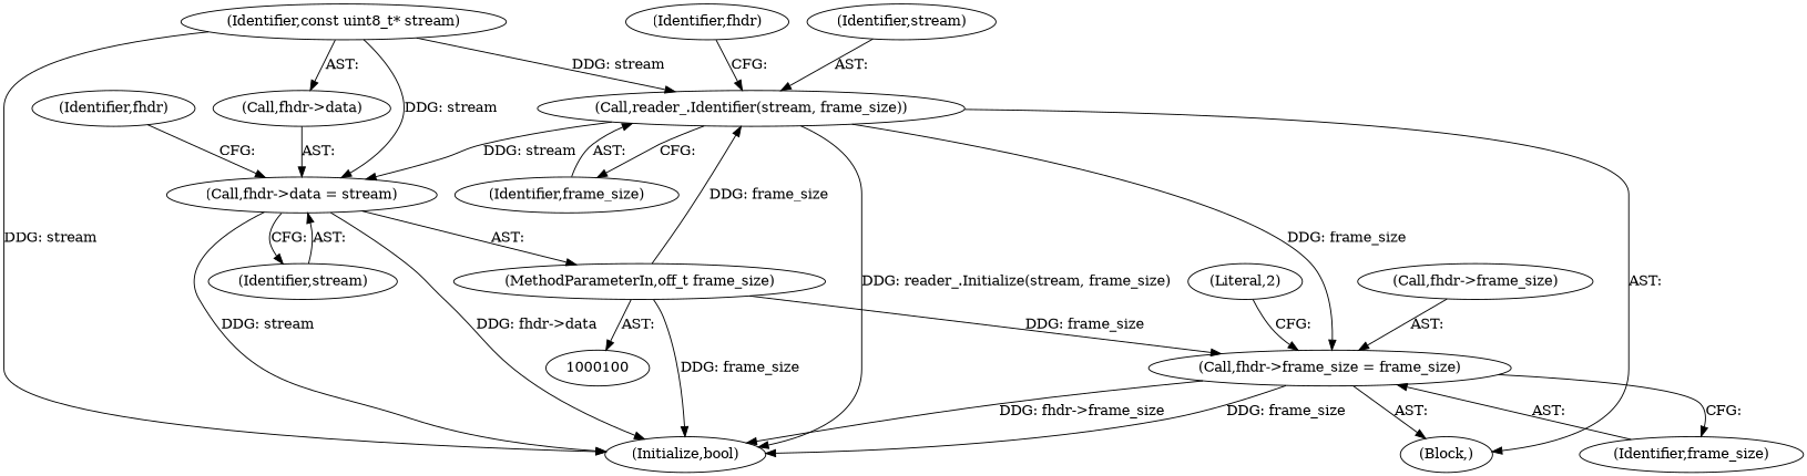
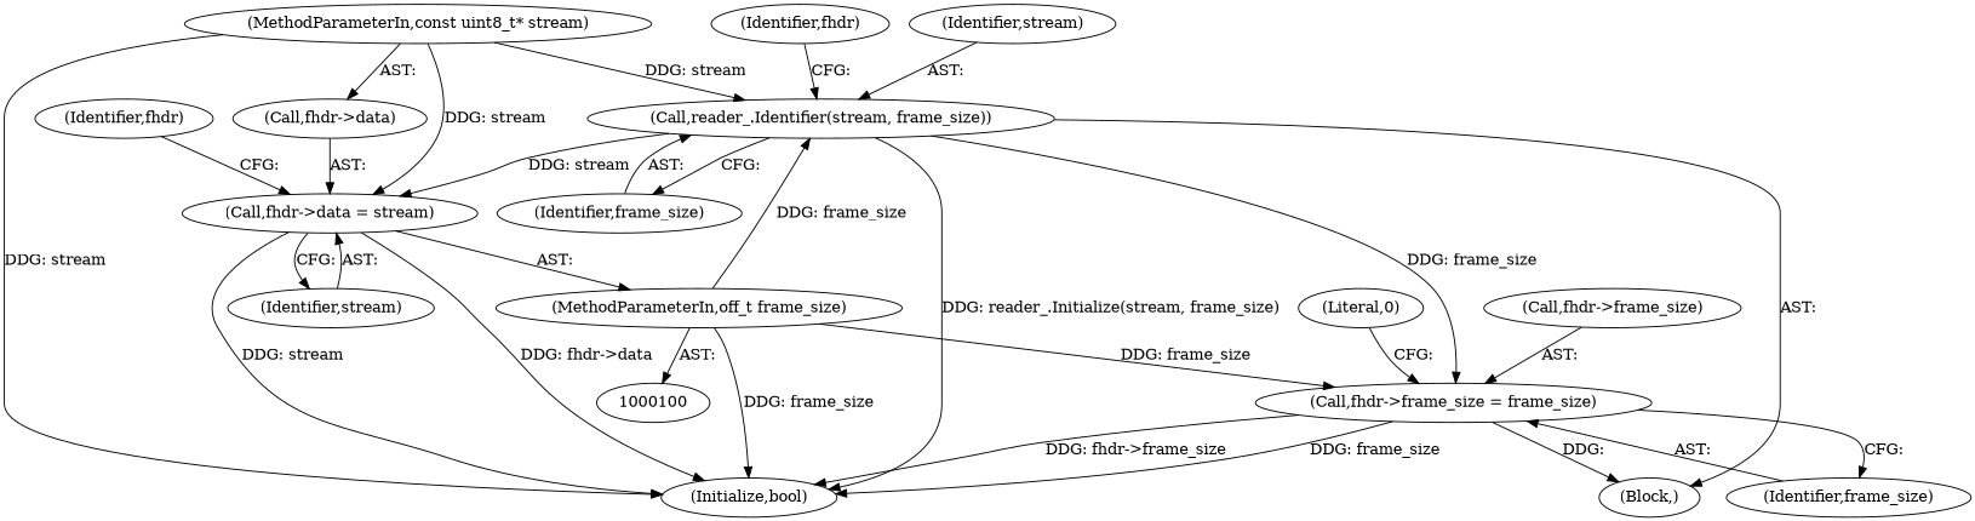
  digraph {
    n1 [label="(Call,reader_.Identifier(stream, frame_size))"]
    n2 [label="(Call,fhdr->data = stream)"]
    n3 [label="(Call,fhdr->frame_size = frame_size)"]
    n4 [label="(Block,)"]
    n5 [label="(Identifier,frame_size)"]
    n6 [label="(Initialize,bool)"]
    n7 [label="(MethodParameterIn,off_t frame_size)"]
    n8 [label="(Identifier,stream)"]
    n9 [label="(Identifier,frame_size)"]
-   n10 [label="(Identifier,const uint8_t* stream)"]
+   n10 [label="(MethodParameterIn,const uint8_t* stream)"]
    n11 [label="(Call,fhdr->data)"]
    1000100
-   n13 [label="(Literal,2)"]
+   n13 [label="(Literal,0)"]
    n14 [label="(Call,fhdr->frame_size)"]
    n15 [label="(Identifier,stream)"]
    n16 [label="(Identifier,fhdr)"]
    n17 [label="(Identifier,fhdr)"]
    n1 -> n2 [label="DDG: stream"]
    n1 -> n3 [label="DDG: frame_size"]
    n1 -> n4 [label="AST: "]
    n1 -> n5 [label="CFG: "]
    n1 -> n6 [label="DDG: reader_.Initialize(stream, frame_size)"]
    n2 -> n6 [label="DDG: stream"]
    n2 -> n6 [label="DDG: fhdr->data"]
    n2 -> n7 [label="AST: "]
    n2 -> n8 [label="CFG: "]
-   n3 -> n4 [label="AST: "]
+   n3 -> n4 [label="DDG: "]
    n3 -> n6 [label="DDG: frame_size"]
    n3 -> n6 [label="DDG: fhdr->frame_size"]
    n3 -> n9 [label="CFG: "]
    n5 -> n1 [label="AST: "]
    n7 -> n1 [label="DDG: frame_size"]
    n7 -> n3 [label="DDG: frame_size"]
    n7 -> n6 [label="DDG: frame_size"]
    n7 -> 1000100 [label="AST: "]
    n8 -> n2 [label="AST: "]
    n9 -> n3 [label="AST: "]
    n10 -> n1 [label="DDG: stream"]
    n10 -> n2 [label="DDG: stream"]
    n10 -> n6 [label="DDG: stream"]
    n10 -> n11 [label="AST: "]
    n11 -> n2 [label="AST: "]
    n13 -> n3 [label="CFG: "]
    n14 -> n3 [label="AST: "]
    n15 -> n1 [label="AST: "]
    n16 -> n1 [label="CFG: "]
    n17 -> n2 [label="CFG: "]
  }
